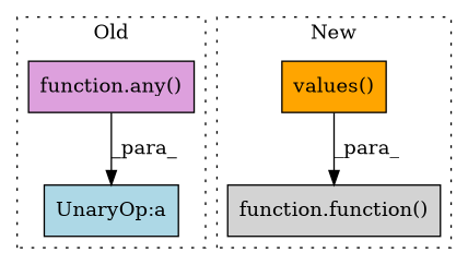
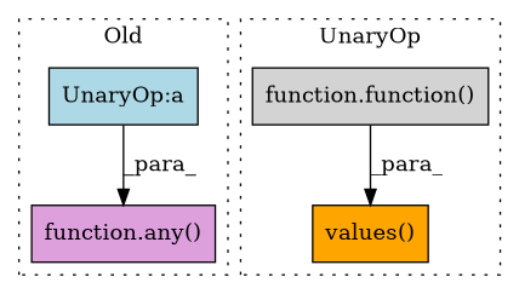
  digraph {
    node [a=75 shape=box style=filled]
    n1 [fillcolor=plum l="4,1" label="function.any()" s="10164,10186"]
    n2 [a=61 fillcolor=lightblue l=27 label="UnaryOp:a" s=10160]
    n3 [fillcolor=lightgrey l="4,35" label="function.function()" s="9887,9892"]
    n4 [fillcolor=orange l=19 label="values()" s=9907]
    subgraph cluster_1 {
      label=Old
      style=dotted
      n1
      n2
    }
    subgraph cluster_2 {
-     label=New
+     label=UnaryOp
      style=dotted
      n3
      n4
    }
-   n1 -> n2 [label=_para_]
-   n4 -> n3 [label=_para_]
+   n2 -> n1 [label=_para_]
+   n3 -> n4 [label=_para_]
  }
